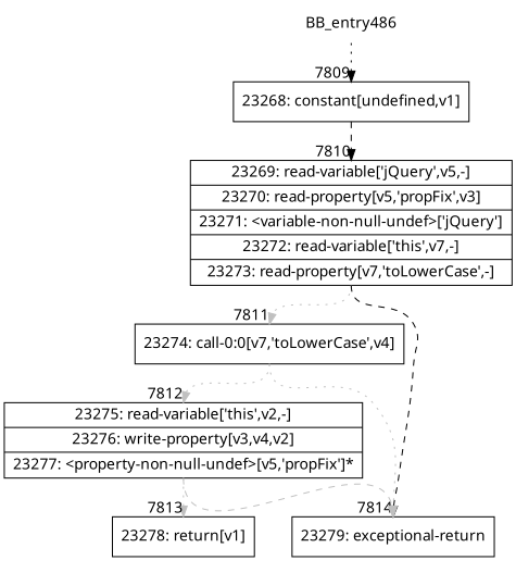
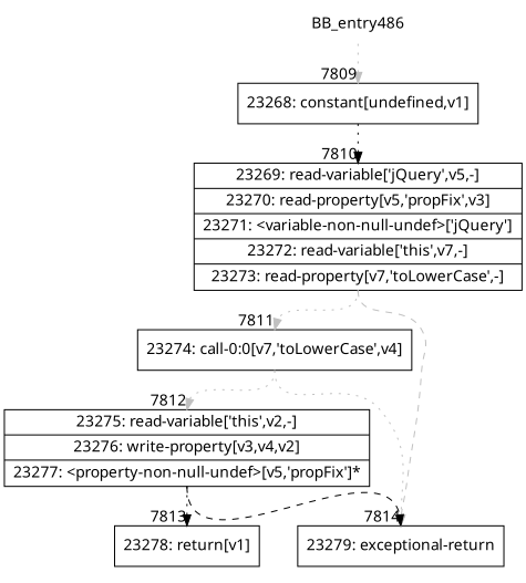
  digraph {
    fontname="Noto Sans"
    rankdir=TD
    node [fontname="Noto Sans" shape=record]
    edge [fontname="Noto Sans" headport=n style=dotted tailport=s color=gray]
    BB_entry486 [shape=none]
    n2 [label="{23268: constant[undefined,v1]}"]
    n3 [label="{23269: read-variable['jQuery',v5,-]|23270: read-property[v5,'propFix',v3]|23271: \<variable-non-null-undef\>['jQuery']|23272: read-variable['this',v7,-]|23273: read-property[v7,'toLowerCase',-]}"]
    n4 [label="{23274: call-0:0[v7,'toLowerCase',v4]}"]
    n5 [label="{23279: exceptional-return}"]
    n6 [label="{23275: read-variable['this',v2,-]|23276: write-property[v3,v4,v2]|23277: \<property-non-null-undef\>[v5,'propFix']*}"]
    n7 [label="{23278: return[v1]}"]
-   BB_entry486 -> n2 [headlabel="    7809" color=""]
-   n2 -> n3 [headlabel="      7810" style=dashed color=""]
+   BB_entry486 -> n2 [headlabel="    7809"]
+   n2 -> n3 [headlabel="      7810" color=""]
    n3 -> n4 [headlabel="      7811"]
-   n3 -> n5 [color=black headlabel="      7814" style=dashed]
+   n3 -> n5 [headlabel="      7814" style=dashed]
    n4 -> n5
    n4 -> n6 [headlabel="      7812"]
-   n6 -> n5 [style=dashed]
-   n6 -> n7 [headlabel="      7813"]
+   n6 -> n5 [color=black style=dashed]
+   n6 -> n7 [headlabel="      7813" color=""]
  }
